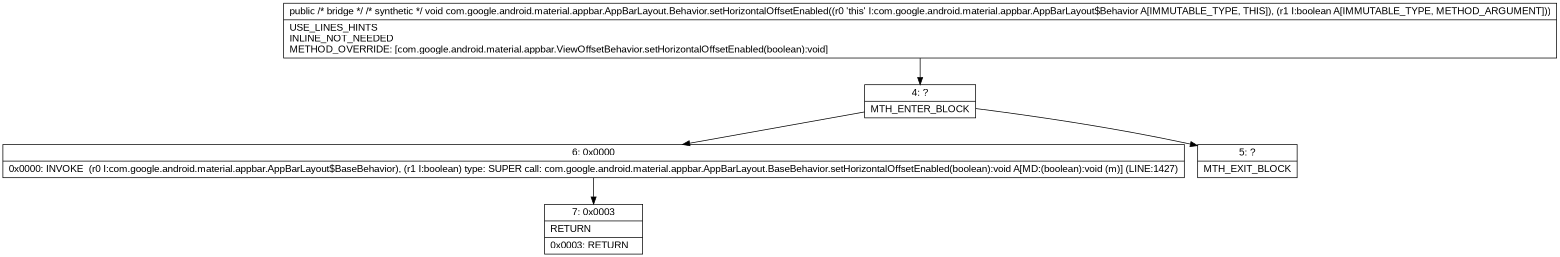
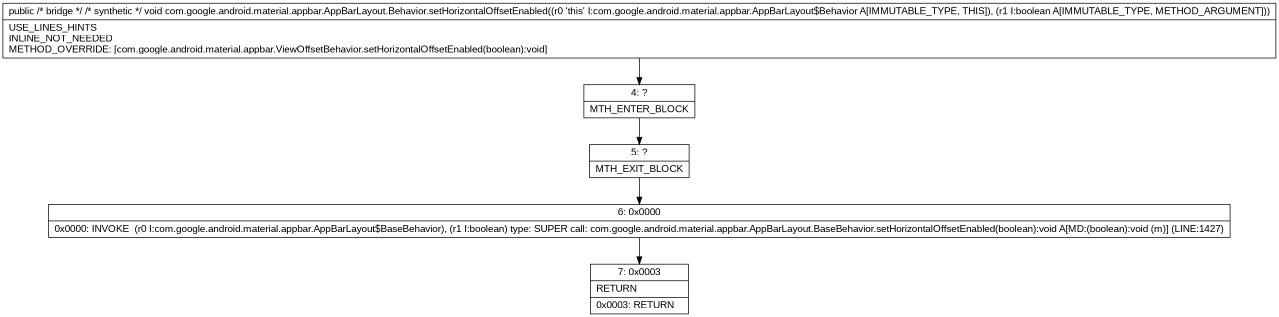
  digraph {
    fontname="Liberation Sans"
    node [fontname="Liberation Sans" shape=record]
    edge [fontname="Liberation Sans"]
    n1 [label="{4\:\ ?|MTH_ENTER_BLOCK\l}"]
    n2 [label="{6\:\ 0x0000|0x0000: INVOKE  (r0 I:com.google.android.material.appbar.AppBarLayout$BaseBehavior), (r1 I:boolean) type: SUPER call: com.google.android.material.appbar.AppBarLayout.BaseBehavior.setHorizontalOffsetEnabled(boolean):void A[MD:(boolean):void (m)] (LINE:1427)\l}"]
    n3 [label="{5\:\ ?|MTH_EXIT_BLOCK\l}"]
    n4 [label="{7\:\ 0x0003|RETURN\l|0x0003: RETURN   \l}"]
    n5 [label="{public \/* bridge *\/ \/* synthetic *\/ void com.google.android.material.appbar.AppBarLayout.Behavior.setHorizontalOffsetEnabled((r0 'this' I:com.google.android.material.appbar.AppBarLayout$Behavior A[IMMUTABLE_TYPE, THIS]), (r1 I:boolean A[IMMUTABLE_TYPE, METHOD_ARGUMENT]))  | USE_LINES_HINTS\lINLINE_NOT_NEEDED\lMETHOD_OVERRIDE: [com.google.android.material.appbar.ViewOffsetBehavior.setHorizontalOffsetEnabled(boolean):void]\l}"]
-   n1 -> n2
+   n3 -> n2
    n1 -> n3
    n2 -> n4
    n5 -> n1
  }
